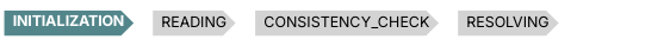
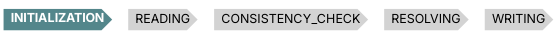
  digraph {
    fontname=Inter
    node [color=none fillcolor=lightgrey shape=cds style=filled fontname=Inter]
    n1 [fillcolor=cadetblue4 fontcolor=white label=<<b>INITIALIZATION</b>>]
    n2 [label=READING]
    n3 [label=CONSISTENCY_CHECK]
    n4 [label=RESOLVING]
+   n5 [label=WRITING]
  }
